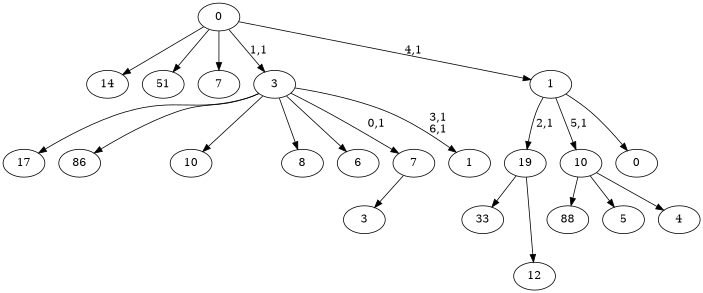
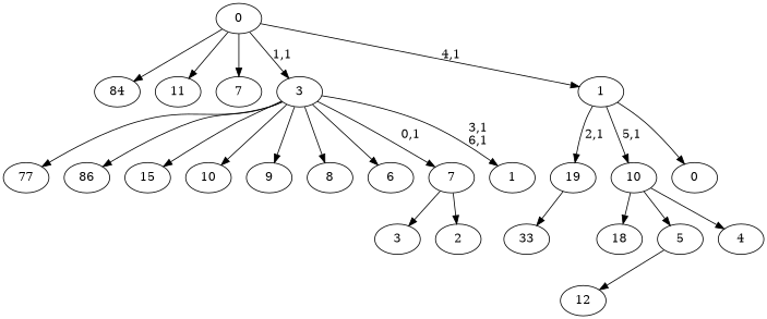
  digraph {
-   n1 [label=88]
-   n2 [label=17]
+   n1 [label=18]
+   n2 [label=77]
    n3 [label=86]
-   n5 [label=14]
+   n4 [label=15]
+   n5 [label=84]
    n6 [label=33]
    n7 [label=12]
    19
-   n9 [label=51]
+   n9 [label=11]
    n10 [label=10]
+   n11 [label=9]
    n12 [label=8]
    n13 [label=7]
    n14 [label=6]
    n15 [label=5]
    n16 [label=4]
    10
    n18 [label=3]
+   n19 [label=2]
    7
    n21 [label=1]
    3
    n23 [label=0]
    1
    0
    19 -> n6
-   19 -> n7
+   n15 -> n7
    10 -> n1
    10 -> n15
    10 -> n16
    7 -> n18
+   7 -> n19
    3 -> n2
    3 -> n3
+   3 -> n4
    3 -> n10
+   3 -> n11
    3 -> n12
    3 -> n14
    3 -> 7 [label="0,1"]
    3 -> n21 [label="3,1\n6,1"]
    1 -> 19 [label="2,1"]
    1 -> 10 [label="5,1"]
    1 -> n23
    0 -> n5
    0 -> n9
    0 -> n13
    0 -> 3 [label="1,1"]
    0 -> 1 [label="4,1"]
  }
